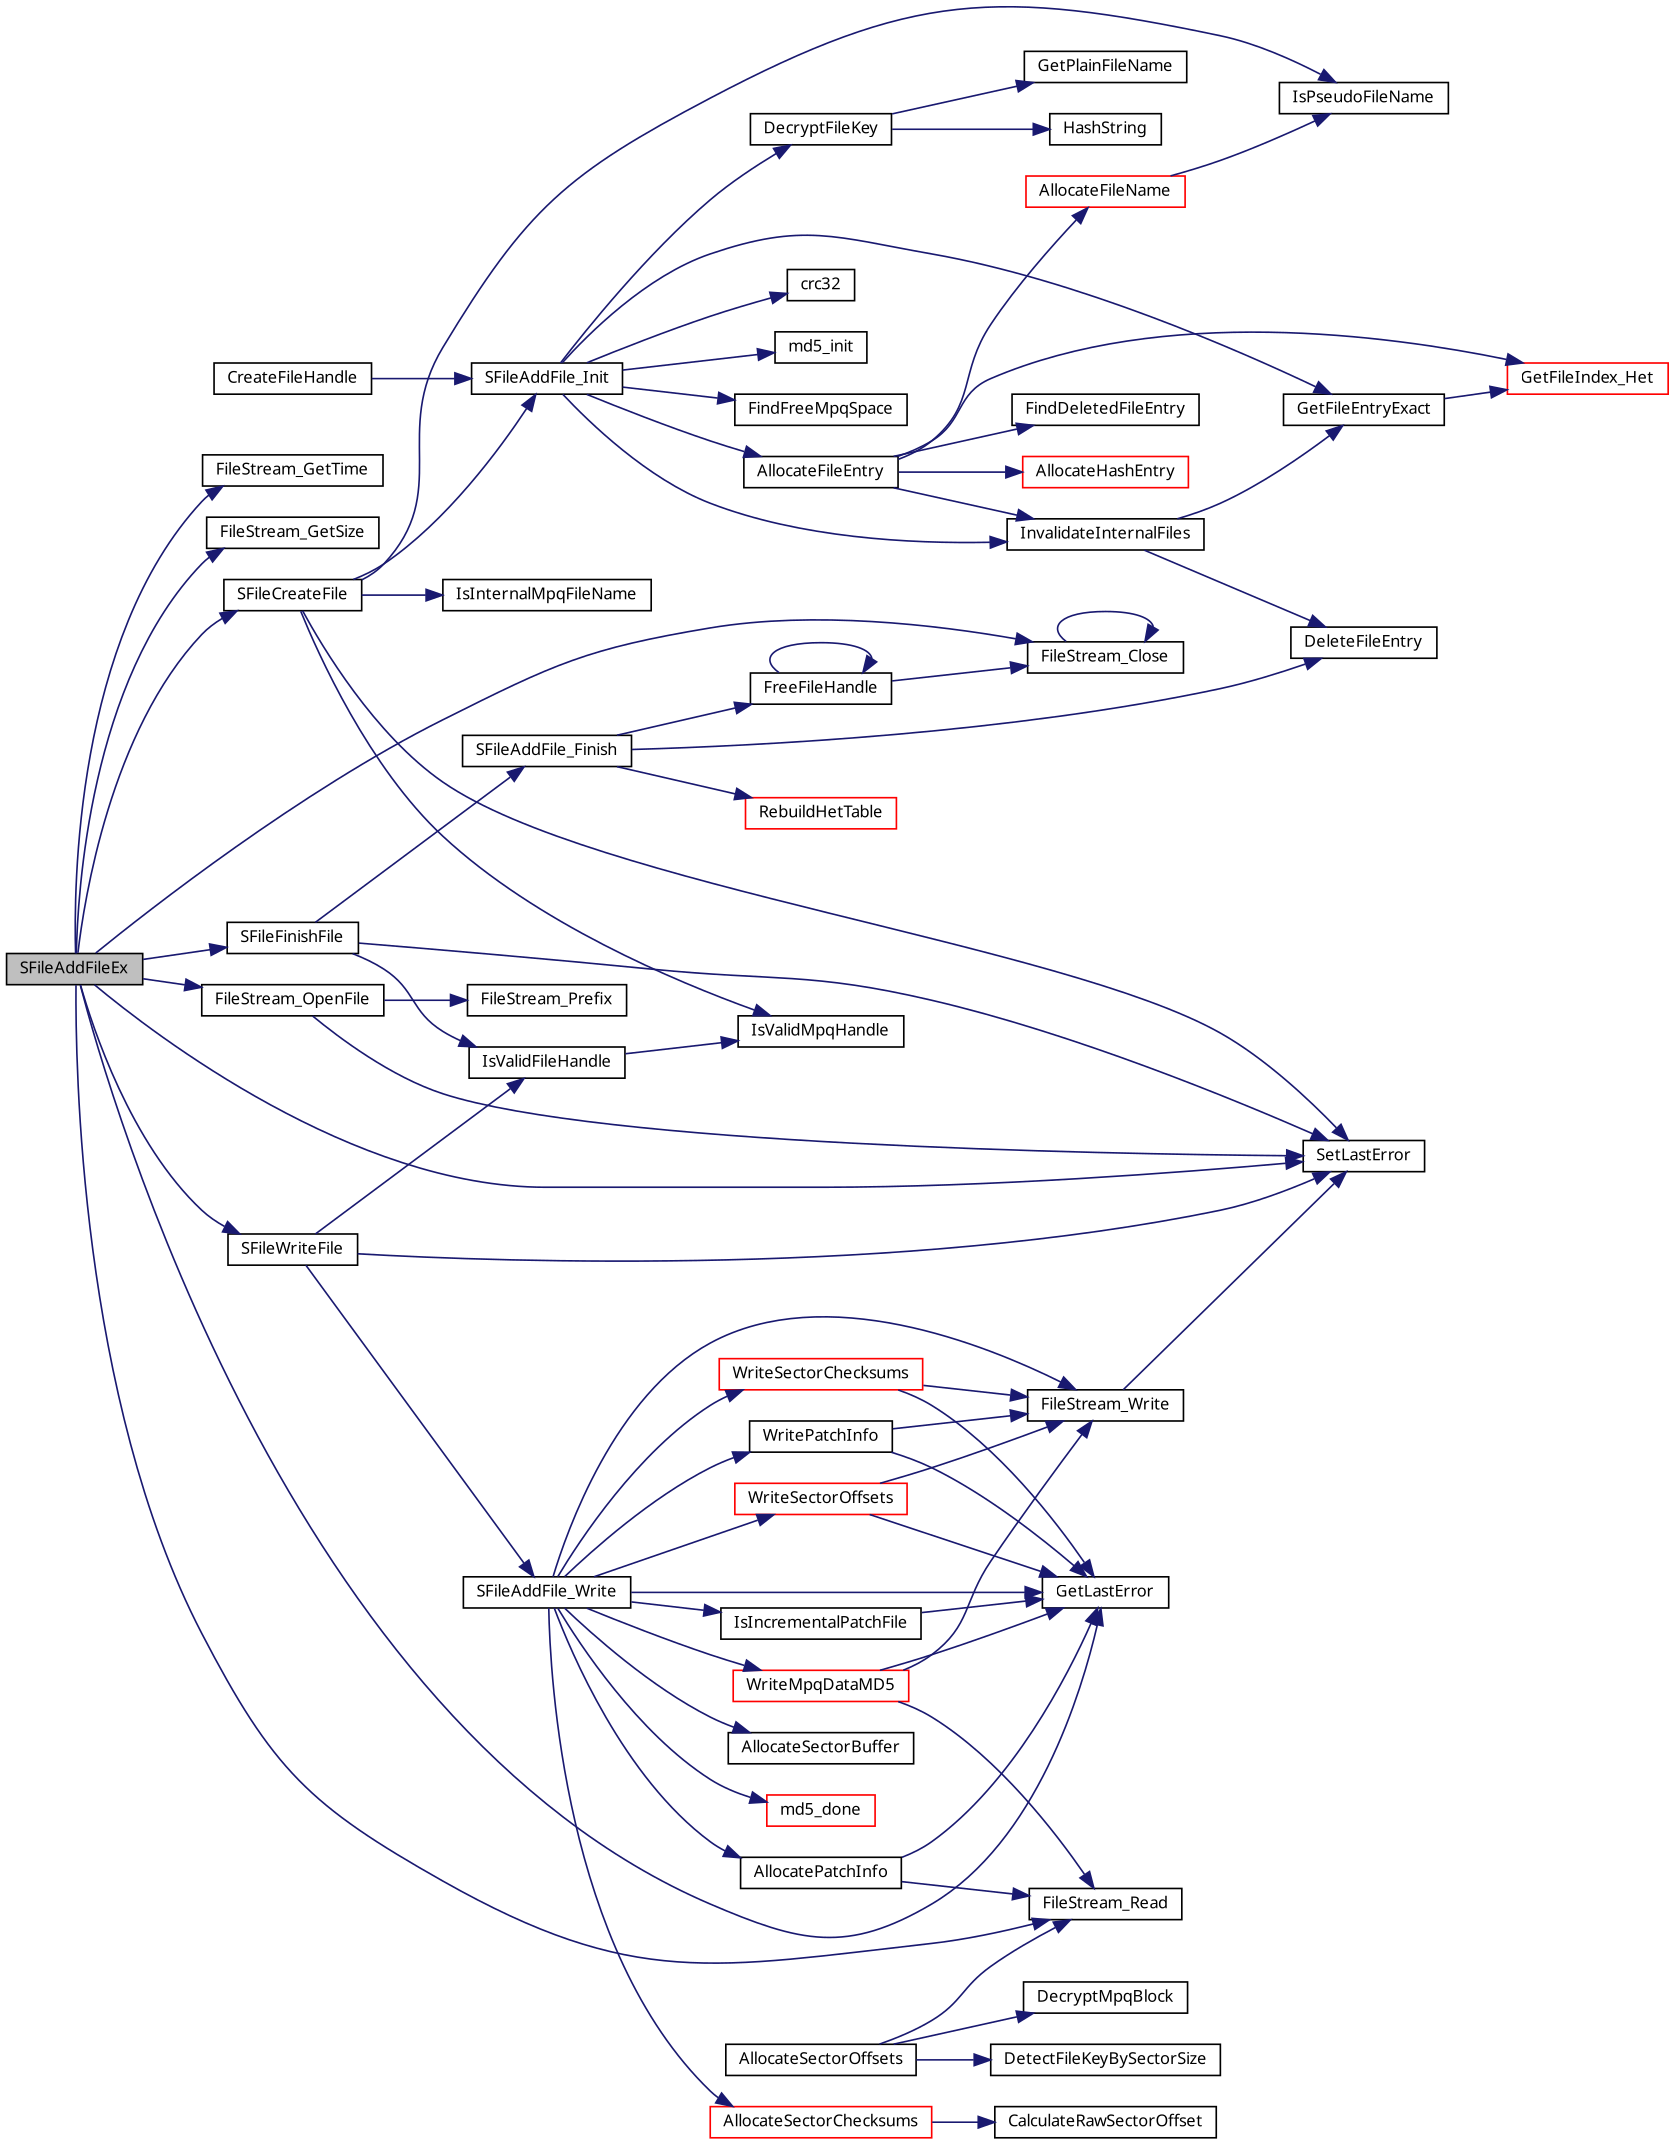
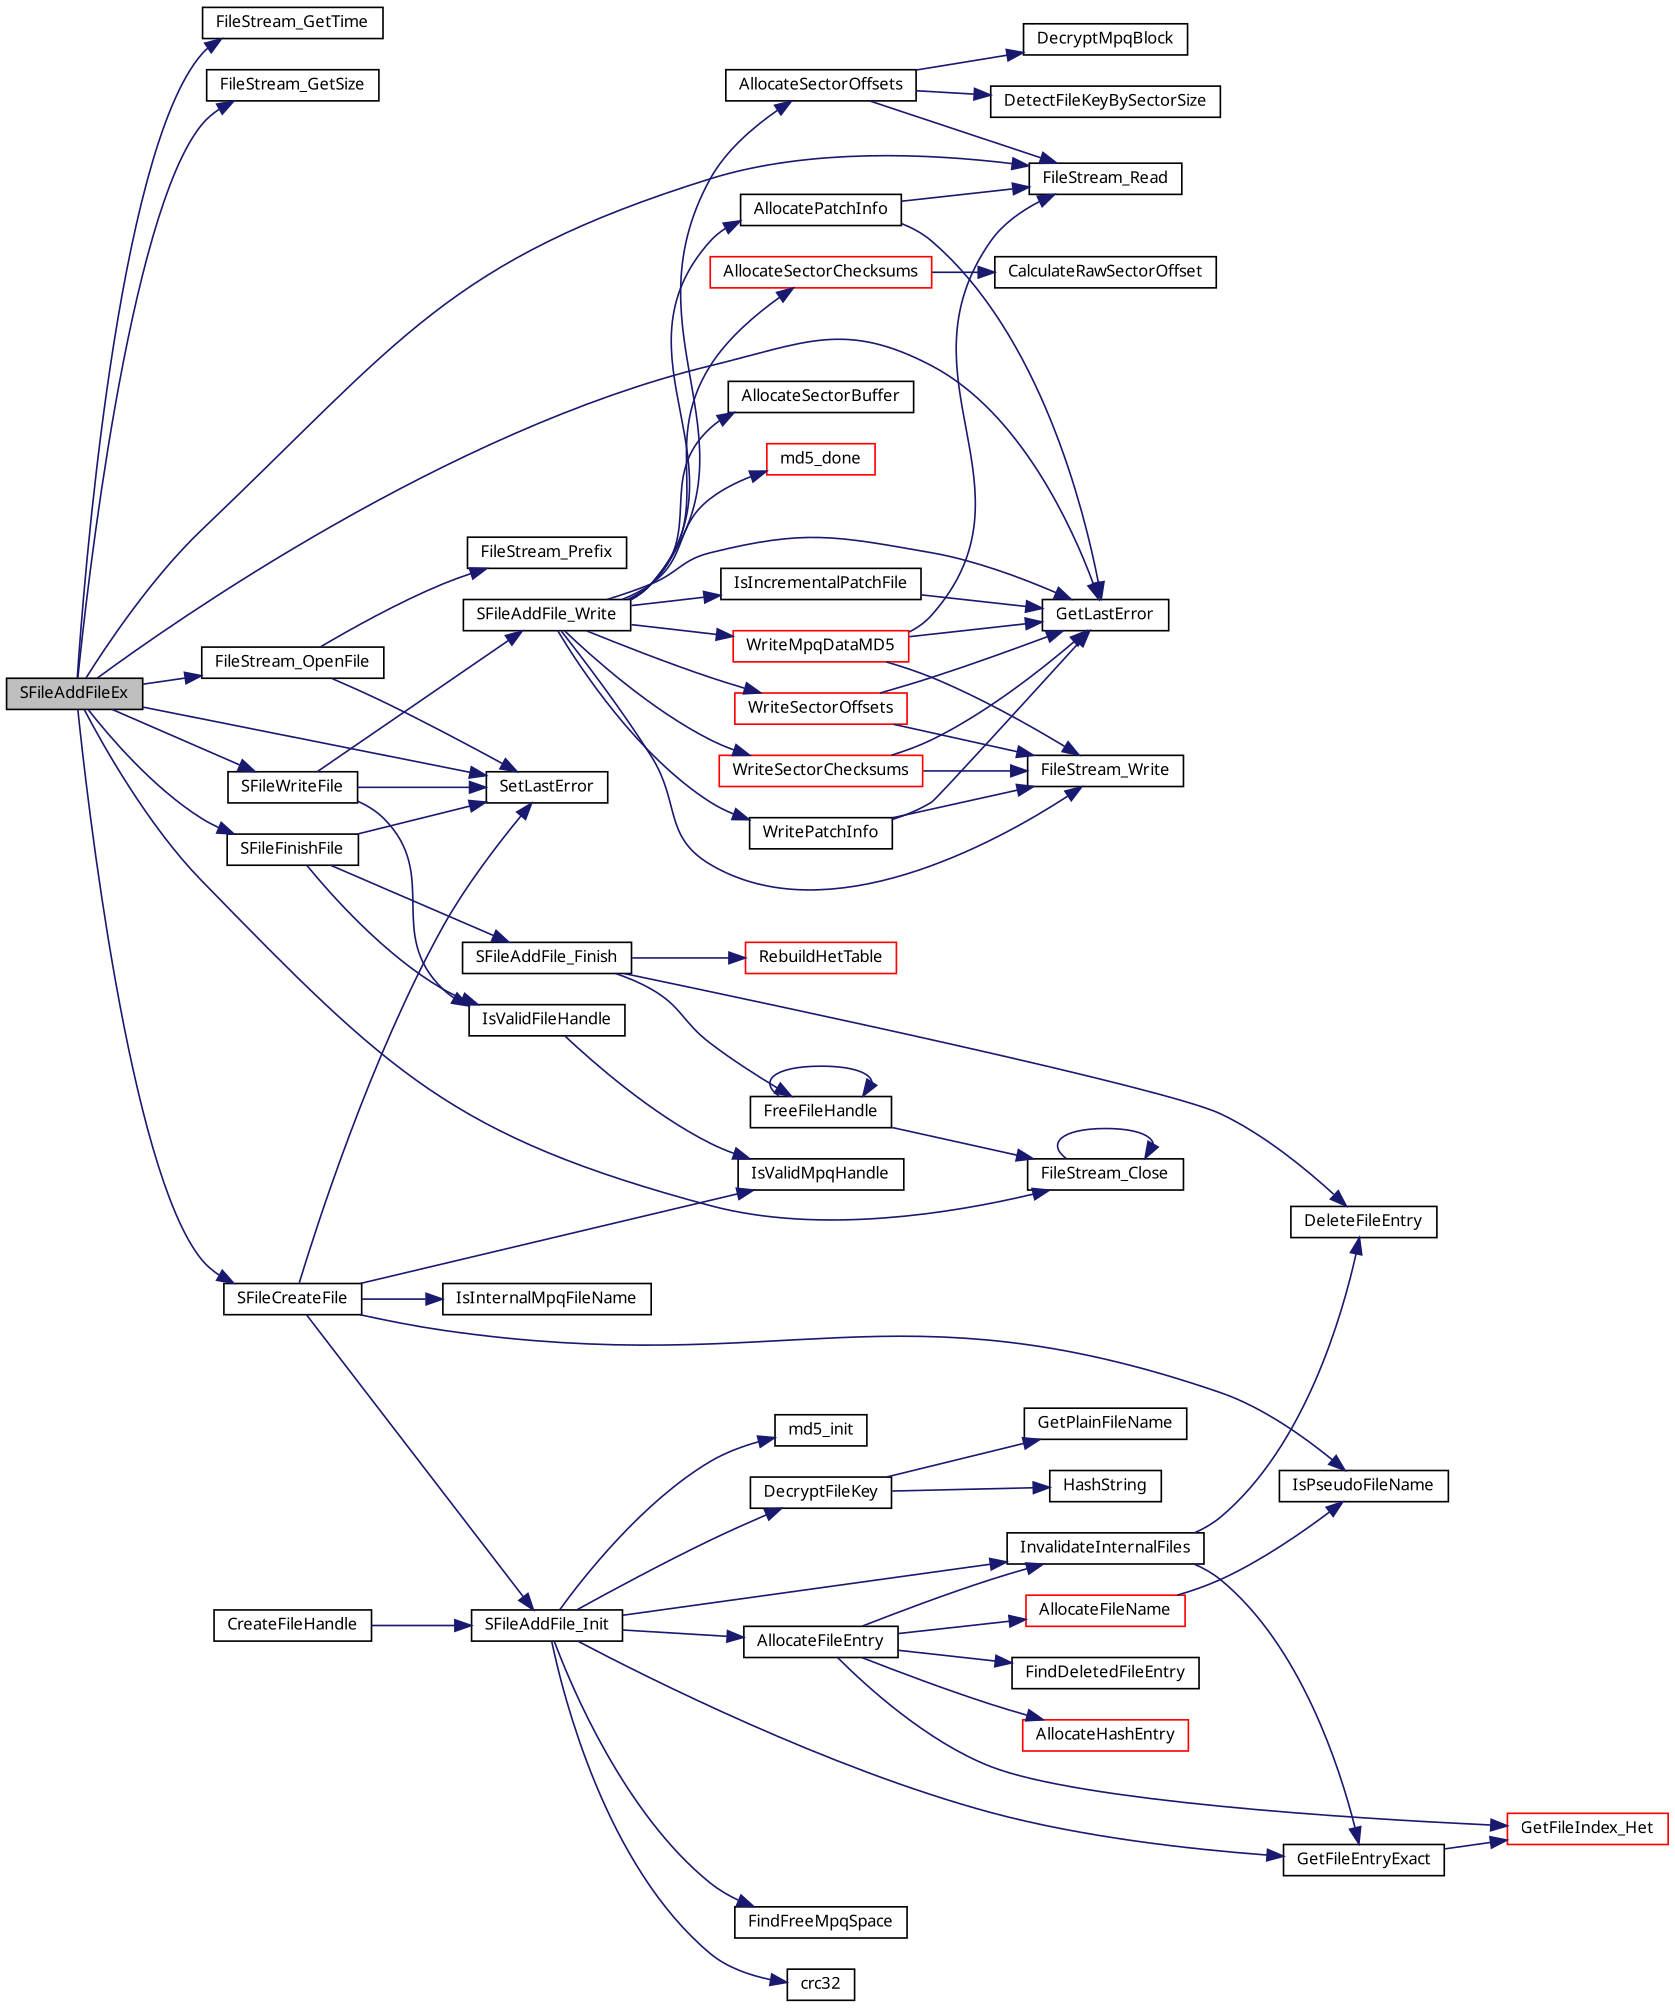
  digraph {
    fontname="Noto Sans"
    rankdir=LR
    node [color=black fillcolor=white fontname="Noto Sans" fontsize=10 shape=record style=filled]
    edge [color=midnightblue fontname="Noto Sans" fontsize=10 labelfontname=Helvetica labelfontsize=10 style=solid]
    n1 [fillcolor=grey75 fontcolor=black height=0.2 label=SFileAddFileEx width=0.4]
    n2 [height=0.2 label=FileStream_OpenFile width=0.4]
    n3 [height=0.2 label=SetLastError width=0.4]
    n4 [height=0.2 label=GetLastError width=0.4]
    n5 [height=0.2 label=FileStream_GetTime width=0.4]
    n6 [height=0.2 label=FileStream_GetSize width=0.4]
    n7 [height=0.2 label=SFileCreateFile width=0.4]
    n8 [height=0.2 label=FileStream_Read width=0.4]
    n9 [height=0.2 label=SFileWriteFile width=0.4]
    n10 [height=0.2 label=SFileFinishFile width=0.4]
    n11 [height=0.2 label=FileStream_Close width=0.4]
    n12 [height=0.2 label=FileStream_Prefix width=0.4]
    n13 [height=0.2 label=IsValidMpqHandle width=0.4]
    n14 [height=0.2 label=IsPseudoFileName width=0.4]
    n15 [height=0.2 label=IsInternalMpqFileName width=0.4]
    n16 [height=0.2 label=SFileAddFile_Init width=0.4]
    n17 [height=0.2 label=IsValidFileHandle width=0.4]
    n18 [height=0.2 label=SFileAddFile_Write width=0.4]
    n19 [height=0.2 label=SFileAddFile_Finish width=0.4]
    n20 [height=0.2 label=FindFreeMpqSpace width=0.4]
    n21 [height=0.2 label=GetFileEntryExact width=0.4]
    n22 [height=0.2 label=AllocateFileEntry width=0.4]
    n23 [height=0.2 label=InvalidateInternalFiles width=0.4]
    n24 [height=0.2 label=DecryptFileKey width=0.4]
    n25 [height=0.2 label=md5_init width=0.4]
    n26 [height=0.2 label=crc32 width=0.4]
    n27 [height=0.2 label=CreateFileHandle width=0.4]
    n28 [color=red height=0.2 label=GetFileIndex_Het width=0.4]
    n29 [height=0.2 label=FindDeletedFileEntry width=0.4]
    n30 [color=red height=0.2 label=AllocateFileName width=0.4]
    n31 [color=red height=0.2 label=AllocateHashEntry width=0.4]
    n32 [height=0.2 label=DeleteFileEntry width=0.4]
    n33 [height=0.2 label=GetPlainFileName width=0.4]
    n34 [height=0.2 label=HashString width=0.4]
    n35 [height=0.2 label=AllocateSectorBuffer width=0.4]
    n36 [height=0.2 label=IsIncrementalPatchFile width=0.4]
    n37 [height=0.2 label=AllocatePatchInfo width=0.4]
    n38 [height=0.2 label=AllocateSectorOffsets width=0.4]
    n39 [color=red height=0.2 label=AllocateSectorChecksums width=0.4]
    n40 [height=0.2 label=FileStream_Write width=0.4]
    n41 [color=red height=0.2 label=md5_done width=0.4]
    n42 [color=red height=0.2 label=WriteSectorChecksums width=0.4]
    n43 [height=0.2 label=WritePatchInfo width=0.4]
    n44 [color=red height=0.2 label=WriteSectorOffsets width=0.4]
    n45 [color=red height=0.2 label=WriteMpqDataMD5 width=0.4]
    n46 [height=0.2 label=DetectFileKeyBySectorSize width=0.4]
    n47 [height=0.2 label=DecryptMpqBlock width=0.4]
    n48 [height=0.2 label=CalculateRawSectorOffset width=0.4]
    n49 [color=red height=0.2 label=RebuildHetTable width=0.4]
    n50 [height=0.2 label=FreeFileHandle width=0.4]
    n1 -> n2
    n1 -> n3
    n1 -> n4
    n1 -> n5
    n1 -> n6
    n1 -> n7
    n1 -> n8
    n1 -> n9
    n1 -> n10
    n1 -> n11
    n2 -> n3
    n2 -> n12
    n7 -> n3
    n7 -> n13
    n7 -> n14
    n7 -> n15
    n7 -> n16
    n9 -> n3
    n9 -> n17
    n9 -> n18
    n10 -> n3
    n10 -> n17
    n10 -> n19
    n11 -> n11
    n16 -> n20
    n16 -> n21
    n16 -> n22
    n16 -> n23
    n16 -> n24
    n16 -> n25
    n16 -> n26
    n17 -> n13
    n18 -> n4
    n18 -> n35
    n18 -> n36
    n18 -> n37
+   n18 -> n38
    n18 -> n39
    n18 -> n40
    n18 -> n41
    n18 -> n42
    n18 -> n43
    n18 -> n44
    n18 -> n45
    n19 -> n32
    n19 -> n49
    n19 -> n50
    n21 -> n28
    n22 -> n23
    n22 -> n28
    n22 -> n29
    n22 -> n30
    n22 -> n31
    n23 -> n21
    n23 -> n32
    n24 -> n33
    n24 -> n34
    n27 -> n16
    n30 -> n14
    n36 -> n4
    n37 -> n4
    n37 -> n8
    n38 -> n8
    n38 -> n46
    n38 -> n47
    n39 -> n48
-   n40 -> n3
    n42 -> n4
    n42 -> n40
    n43 -> n4
    n43 -> n40
    n44 -> n4
    n44 -> n40
    n45 -> n4
    n45 -> n8
    n45 -> n40
    n50 -> n11
    n50 -> n50
  }
